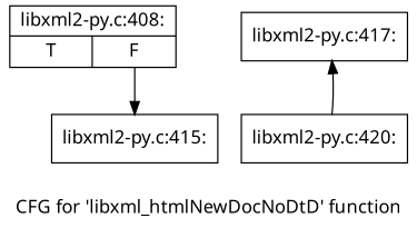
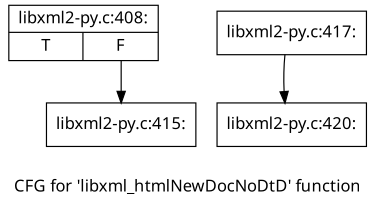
  digraph {
    fontname="Noto Sans"
    label="CFG for 'libxml_htmlNewDocNoDtD' function"
    node [fontname="Noto Sans" shape=record]
    edge [fontname="Noto Sans"]
    n1 [label="{libxml2-py.c:408:|{<s0>T|<s1>F}}"]
    n2 [label="{libxml2-py.c:415:}"]
    n3 [label="{libxml2-py.c:417:}"]
    n4 [label="{libxml2-py.c:420:}"]
    n1 -> n2 [tailport=s1]
-   n4 -> n3
+   n3 -> n4
  }
